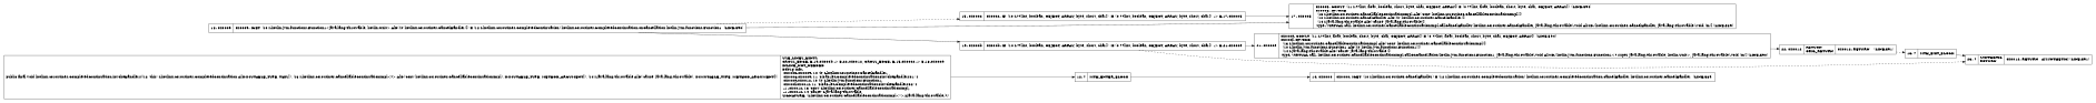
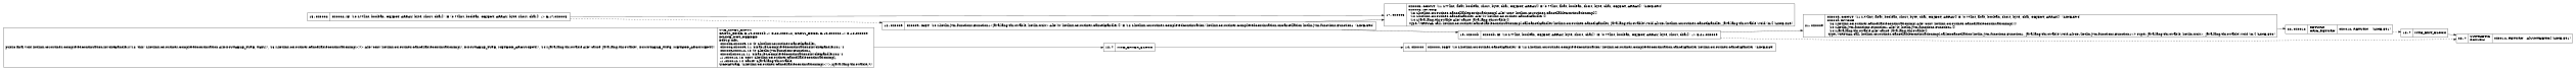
  digraph {
    rankdir=LR
    node [shape=record]
    n1 [label="{12\:\ ?|MTH_ENTER_BLOCK\l}"]
    n2 [label="{14\:\ 0x0000|0x0000: IGET  (r0 I:kotlinx.coroutines.CancelHandler) = (r2 I:kotlinx.coroutines.CompletedContinuation) kotlinx.coroutines.CompletedContinuation.cancelHandler kotlinx.coroutines.CancelHandler  (LINE:589)\l}"]
    n3 [label="{15\:\ 0x0002|0x0002: IF  (r0 I:??[int, boolean, OBJECT, ARRAY, byte, short, char]) != (0 ??[int, boolean, OBJECT, ARRAY, byte, short, char])  \-\> B:17:0x0005 \l}"]
    n4 [label="{17\:\ 0x0005|0x0005: CONST  (r1 I:??[int, float, boolean, short, byte, char, OBJECT, ARRAY]) = (0 ??[int, float, boolean, short, byte, char, OBJECT, ARRAY])  (LINE:594)\l0x0006: INVOKE  \l  (r3 I:kotlinx.coroutines.CancellableContinuationImpl A[D('cont' kotlinx.coroutines.CancellableContinuationImpl)])\l  (r0 I:kotlinx.coroutines.CancelHandler A[D('it' kotlinx.coroutines.CancelHandler)])\l  (r4 I:java.lang.Throwable A[D('cause' java.lang.Throwable)])\l type: VIRTUAL call: kotlinx.coroutines.CancellableContinuationImpl.callCancelHandler(kotlinx.coroutines.CancelHandler, java.lang.Throwable):void A[MD:(kotlinx.coroutines.CancelHandler, java.lang.Throwable):void (m)] (LINE:589)\l}"]
    n5 [label="{18\:\ 0x0009|0x0009: IGET  (r0 I:kotlin.jvm.functions.Function1\<java.lang.Throwable, kotlin.Unit\> A[D('it' kotlinx.coroutines.CancelHandler)]) = (r2 I:kotlinx.coroutines.CompletedContinuation) kotlinx.coroutines.CompletedContinuation.onCancellation kotlin.jvm.functions.Function1  (LINE:590)\l}"]
    n6 [label="{19\:\ 0x000b|0x000b: IF  (r0 I:??[int, boolean, OBJECT, ARRAY, byte, short, char]) != (0 ??[int, boolean, OBJECT, ARRAY, byte, short, char])  \-\> B:21:0x000e \l}"]
    n7 [label="{21\:\ 0x000e|0x000e: CONST  (r1 I:??[int, float, boolean, short, byte, char, OBJECT, ARRAY]) = (0 ??[int, float, boolean, short, byte, char, OBJECT, ARRAY])  (LINE:594)\l0x000f: INVOKE  \l  (r3 I:kotlinx.coroutines.CancellableContinuationImpl A[D('cont' kotlinx.coroutines.CancellableContinuationImpl)])\l  (r0 I:kotlin.jvm.functions.Function1 A[D('it' kotlin.jvm.functions.Function1)])\l  (r4 I:java.lang.Throwable A[D('cause' java.lang.Throwable)])\l type: VIRTUAL call: kotlinx.coroutines.CancellableContinuationImpl.callOnCancellation(kotlin.jvm.functions.Function1, java.lang.Throwable):void A[MD:(kotlin.jvm.functions.Function1\<? super java.lang.Throwable, kotlin.Unit\>, java.lang.Throwable):void (m)] (LINE:590)\l}"]
    n8 [label="{23\:\ ?|SYNTHETIC\lRETURN\l|0x0012: RETURN   A[SYNTHETIC] (LINE:591)\l}"]
    n9 [label="{22\:\ 0x0012|RETURN\lORIG_RETURN\l|0x0012: RETURN    (LINE:591)\l}"]
    n10 [label="{13\:\ ?|MTH_EXIT_BLOCK\l}"]
    n11 [label="{public final void kotlinx.coroutines.CompletedContinuation.invokeHandlers((r2 'this' I:kotlinx.coroutines.CompletedContinuation A[IMMUTABLE_TYPE, THIS]), (r3 I:kotlinx.coroutines.CancellableContinuationImpl\<?\> A[D('cont' kotlinx.coroutines.CancellableContinuationImpl), IMMUTABLE_TYPE, METHOD_ARGUMENT]), (r4 I:java.lang.Throwable A[D('cause' java.lang.Throwable), IMMUTABLE_TYPE, METHOD_ARGUMENT]))  | USE_LINES_HINTS\lCROSS_EDGE: B:19:0x000b \-\> B:22:0x0012, CROSS_EDGE: B:15:0x0002 \-\> B:18:0x0009\lINLINE_NOT_NEEDED\lDebug Info:\l  0x0005\-0x0009: r0 'it' Lkotlinx\/coroutines\/CancelHandler;\l  0x0006\-0x0009: r1 '$i$a$\-let\-CompletedContinuation$invokeHandlers$1' I\l  0x000e\-0x0012: r0 'it' Lkotlin\/jvm\/functions\/Function1;\l  0x000f\-0x0012: r1 '$i$a$\-let\-CompletedContinuation$invokeHandlers$2' I\l  \-1 \-0x0012: r3 'cont' Lkotlinx\/coroutines\/CancellableContinuationImpl;\l  \-1 \-0x0012: r4 'cause' Ljava\/lang\/Throwable;\lSIGNATURE: (Lkotlinx\/coroutines\/CancellableContinuationImpl\<*\>;Ljava\/lang\/Throwable;)V\l}"]
    n1 -> n2
    n3 -> n4
-   n5 -> n3 [style=dashed]
+   n3 -> n5 [style=dashed]
    n5 -> n4
    n5 -> n6
    n6 -> n7
    n6 -> n8 [style=dashed]
    n7 -> n9
    n9 -> n10 [style=dashed]
    n10 -> n8
    n11 -> n1
  }
